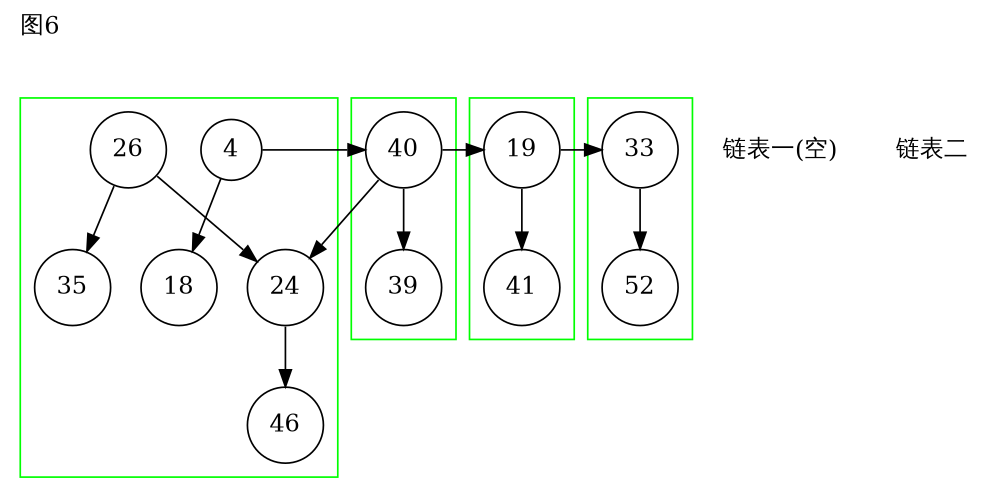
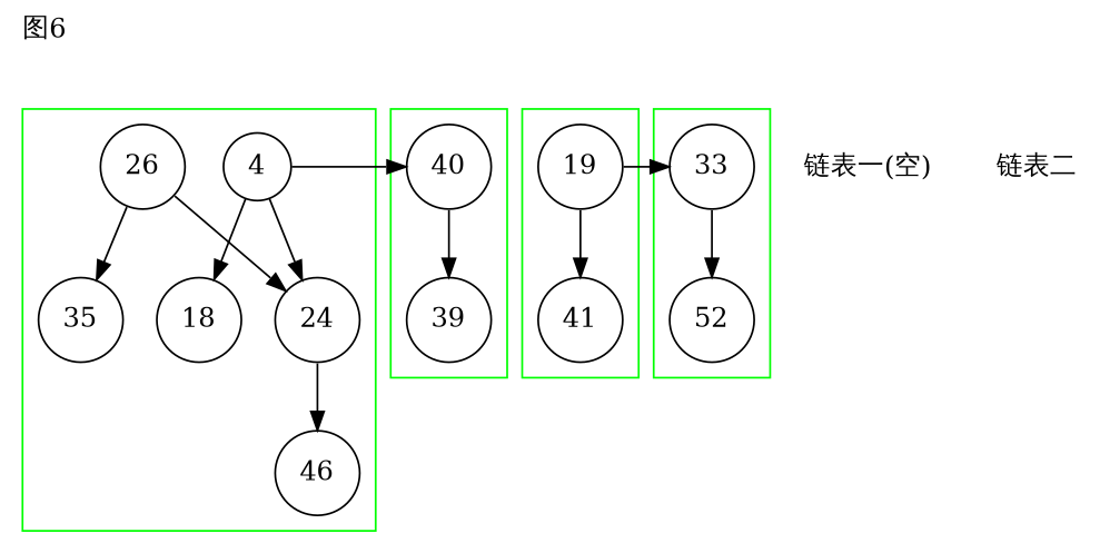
  digraph {
    label="图6"
    labeljust=l
    labelloc=t
    node [shape=circle]
    n1 [label=4]
    n2 [label=18]
    n3 [label=24]
    n4 [label=46]
    n5 [label=26]
    n6 [label=35]
    n7 [label=40]
    n8 [label=39]
    n9 [label=19]
    n10 [label=41]
    n11 [label=33]
    n12 [label=52]
    n13 [label="链表一(空)" shape=plaintext]
    n14 [label="链表二" shape=plaintext]
    subgraph cluster_1 {
      label=""
      pencolor=green
      n1
      n2
      n3
      n4
      n5
      n6
    }
    subgraph cluster_2 {
      label=""
      pencolor=green
      n7
      n8
    }
    subgraph cluster_3 {
      label=""
      pencolor=green
      n9
      n10
    }
    subgraph cluster_4 {
      label=""
      pencolor=green
      n11
      n12
    }
    n1 -> n2
-   n7 -> n3
+   n1 -> n3
    n1 -> n7 [constraint=false]
    n3 -> n4
    n5 -> n3
    n5 -> n6
    n7 -> n8
-   n7 -> n9 [constraint=false]
    n9 -> n10
    n9 -> n11 [constraint=false]
    n11 -> n12
  }
